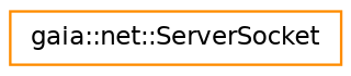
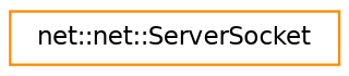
  digraph {
    rankdir=LR
-   n1 [color=darkorange fillcolor=white fontname=Helvetica fontsize=10 height=0.2 label="gaia::net::ServerSocket" shape=record style=filled width=0.4]
+   n1 [color=darkorange fillcolor=white fontname=Helvetica fontsize=10 height=0.2 label="net::net::ServerSocket" shape=record style=filled width=0.4]
  }
